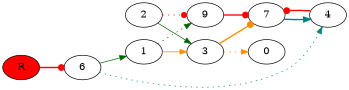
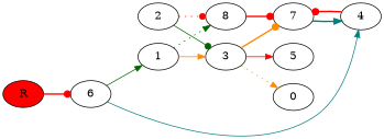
  digraph {
    rankdir=LR
    edge [arrowhead=normal color=red style=solid]
    1
    3
-   8 [label=9]
+   8
+   5
    7
    n6 [label=0]
    2
    4
    6
    R [fillcolor="#ff0000" style=filled]
    1 -> 3 [color=darkorange]
    1 -> 8 [color=darkgreen style=dotted]
+   3 -> 5
    3 -> 7 [arrowhead=dot color=darkorange style=bold]
    3 -> n6 [color=darkorange style=dotted]
    8 -> 7 [arrowhead=dot style=bold]
    7 -> 4 [color=teal style=bold]
-   2 -> 3 [color=darkgreen]
+   2 -> 3 [arrowhead=dot color=darkgreen]
    2 -> 8 [arrowhead=dot style=dotted]
    4 -> 7 [arrowhead=dot style=bold]
    6 -> 1 [color=darkgreen]
-   6 -> 4 [color=teal style=dotted]
+   6 -> 4 [color=teal]
    R -> 6 [arrowhead=dot style=bold]
  }
